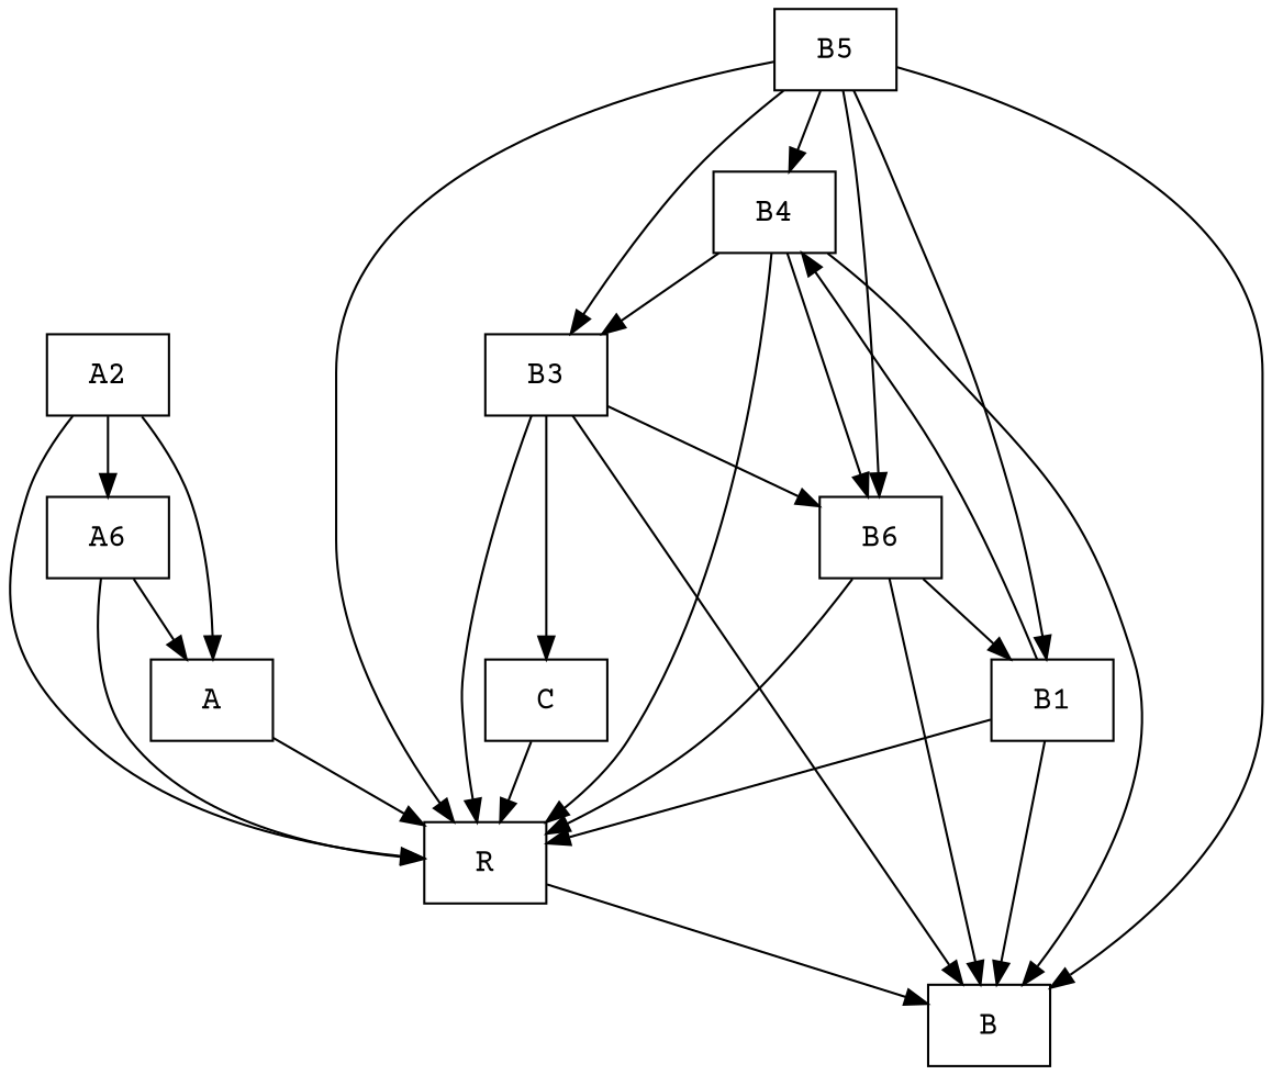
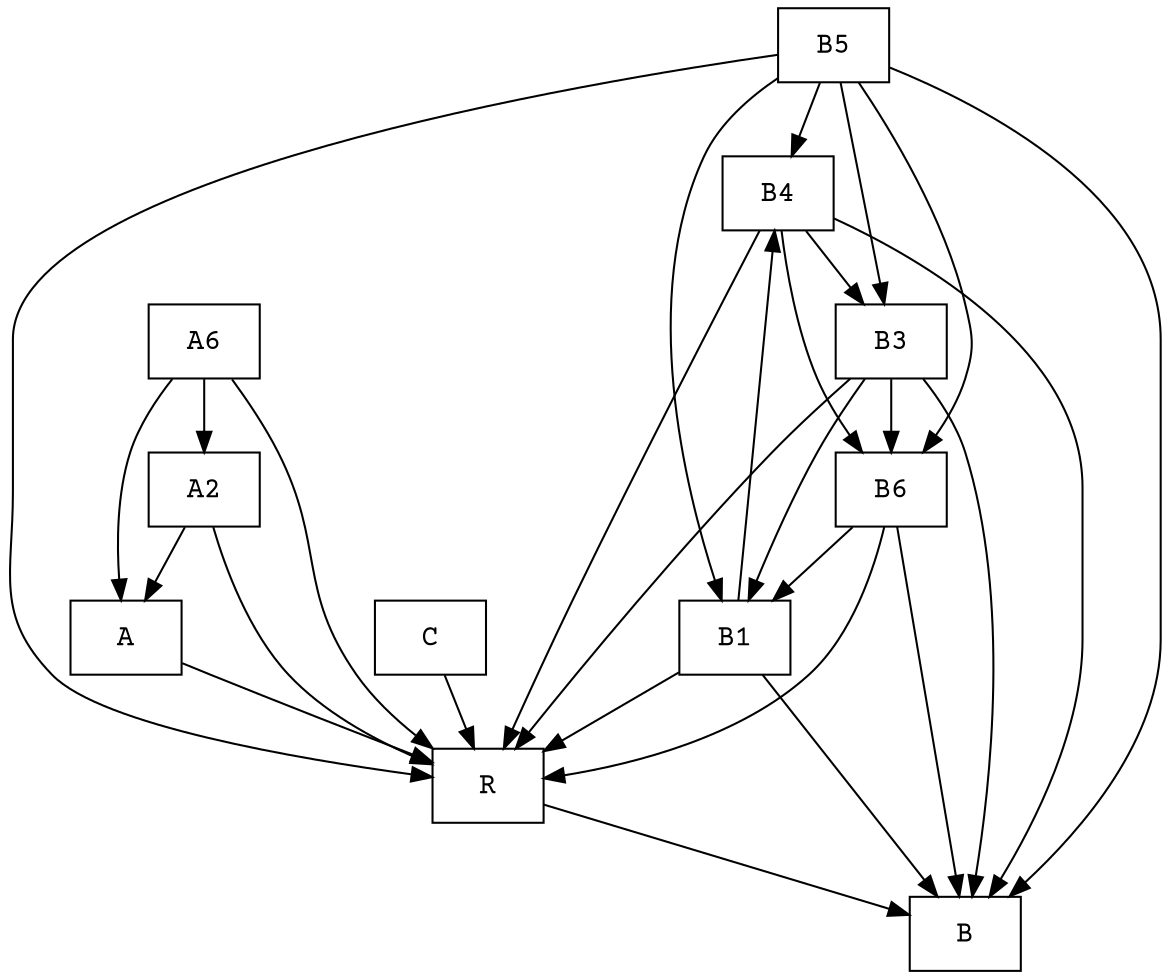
  digraph {
    fontname="Courier Prime"
    rankdir=TB
    node [fontname="Courier Prime" shape=box]
    edge [arrowhead=normal fontname="Courier Prime"]
    n1 [label=A2]
    n2 [label=A6]
    n3 [label=A]
    n4 [label=R]
    n5 [label=B]
    n6 [label=B5]
    n7 [label=B4]
    n8 [label=B3]
    n9 [label=B6]
    n10 [label=B1]
    n11 [label=C]
-   n1 -> n2
+   n2 -> n1
    n1 -> n3
    n1 -> n4
    n2 -> n3
    n2 -> n4
    n3 -> n4
    n4 -> n5
    n6 -> n4
    n6 -> n5
    n6 -> n7
    n6 -> n8
    n6 -> n9
    n6 -> n10
    n7 -> n4
    n7 -> n5
    n7 -> n8
    n7 -> n9
    n8 -> n4
    n8 -> n5
    n8 -> n9
-   n8 -> n11
+   n8 -> n10
    n9 -> n4
    n9 -> n5
    n9 -> n10
    n10 -> n4
    n10 -> n5
    n10 -> n7
    n11 -> n4
  }
